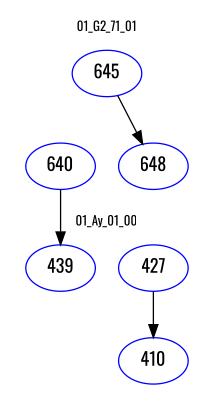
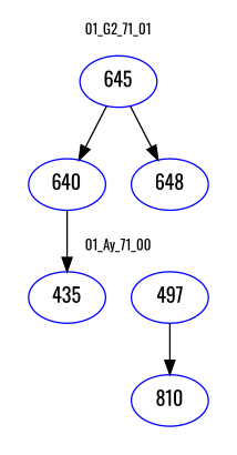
  digraph {
    fontname=Oswald
    node [color=blue fontname=Oswald]
    edge [color=black fontname=Oswald]
-   n1 [label=427]
-   n2 [label=410]
-   n3 [label=439]
+   n1 [label=497]
+   n2 [label=810]
+   n3 [label=435]
    n4 [label=645]
    n5 [label=640]
    n6 [label=648]
    subgraph cluster_1 {
      color=white
      fontsize=10
-     label="01_Ay_01_00"
+     label="01_Ay_71_00"
      n1
      n2
      n3
    }
    subgraph cluster_2 {
      color=white
      fontsize=10
      label="01_G2_71_01"
      n4
      n5
      n6
    }
    n1 -> n2
+   n4 -> n5
    n4 -> n6
    n5 -> n3
  }
